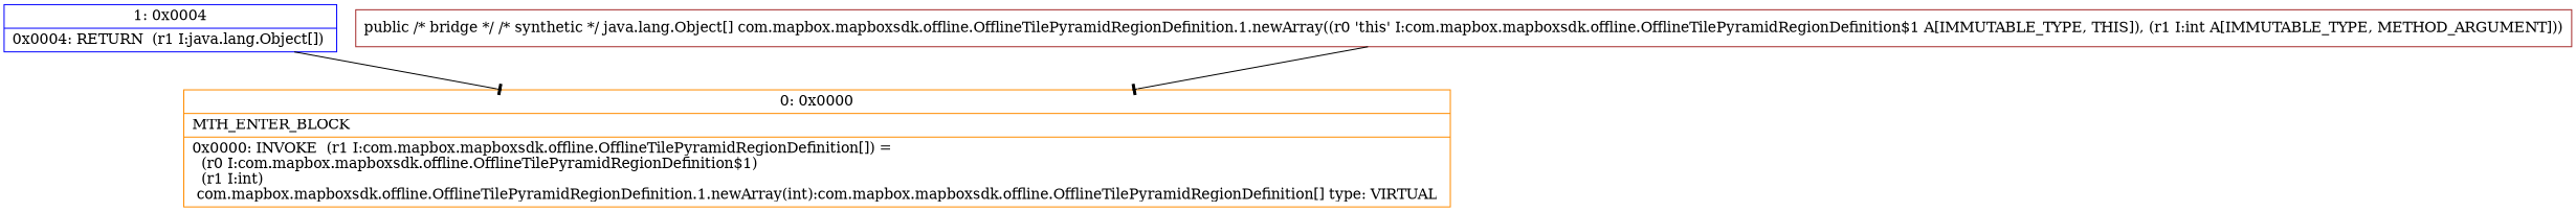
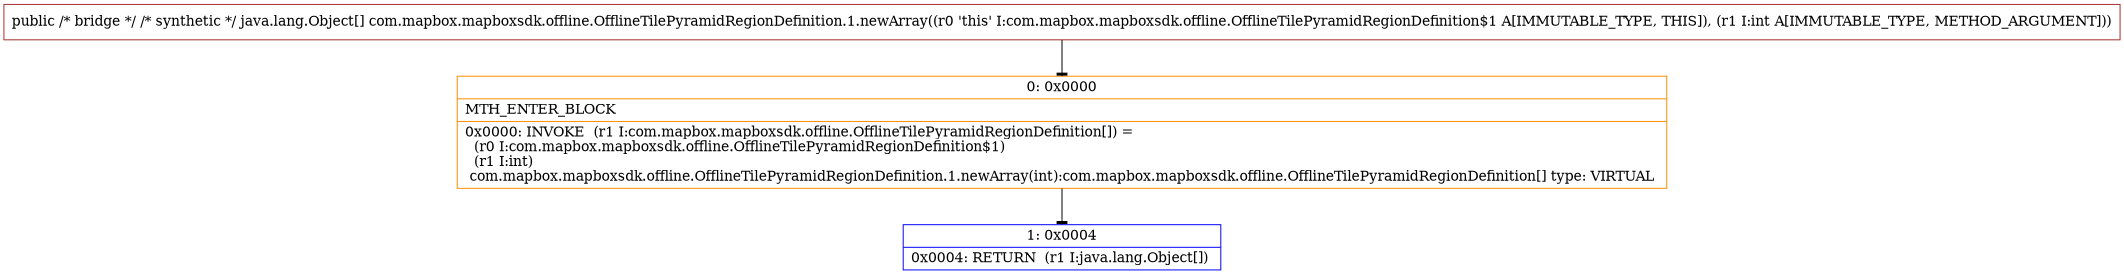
  digraph {
    node [shape=record]
    edge [arrowhead=tee]
    n1 [label="{0\:\ 0x0000|MTH_ENTER_BLOCK\l|0x0000: INVOKE  (r1 I:com.mapbox.mapboxsdk.offline.OfflineTilePyramidRegionDefinition[]) = \l  (r0 I:com.mapbox.mapboxsdk.offline.OfflineTilePyramidRegionDefinition$1)\l  (r1 I:int)\l com.mapbox.mapboxsdk.offline.OfflineTilePyramidRegionDefinition.1.newArray(int):com.mapbox.mapboxsdk.offline.OfflineTilePyramidRegionDefinition[] type: VIRTUAL \l}" color=darkorange]
    n2 [label="{1\:\ 0x0004|0x0004: RETURN  (r1 I:java.lang.Object[]) \l}" color=blue]
    n3 [label="{public \/* bridge *\/ \/* synthetic *\/ java.lang.Object[] com.mapbox.mapboxsdk.offline.OfflineTilePyramidRegionDefinition.1.newArray((r0 'this' I:com.mapbox.mapboxsdk.offline.OfflineTilePyramidRegionDefinition$1 A[IMMUTABLE_TYPE, THIS]), (r1 I:int A[IMMUTABLE_TYPE, METHOD_ARGUMENT])) }" color=brown]
-   n2 -> n1
+   n1 -> n2
    n3 -> n1
  }
